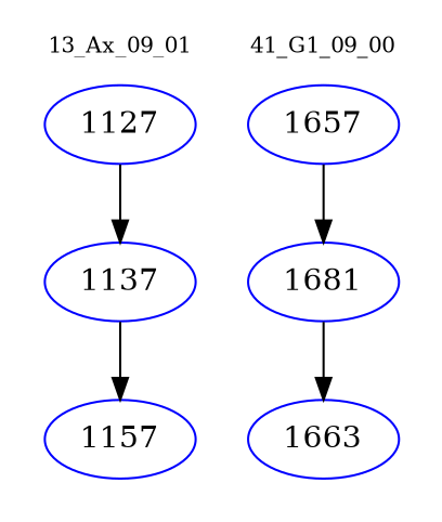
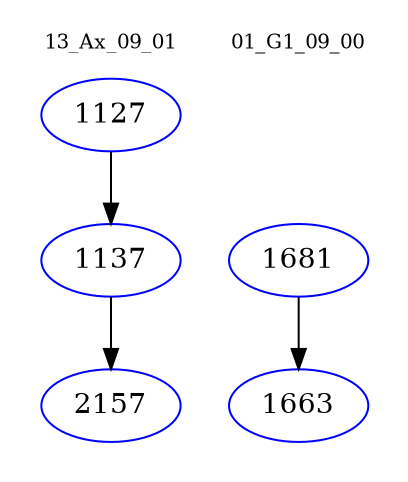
  digraph {
    node [color=blue]
    edge [color=black]
    n1 [label=1127]
    n2 [label=1137]
-   n3 [label=1157]
-   n4 [label=1657]
+   n3 [label=2157]
    n5 [label=1663]
    n6 [label=1681]
    subgraph cluster_1 {
      color=white
      fontsize=10
      label="13_Ax_09_01"
      n1
      n2
      n3
    }
    subgraph cluster_2 {
      color=white
      fontsize=10
-     label="41_G1_09_00"
-     n4
+     label="01_G1_09_00"
      n5
      n6
    }
    n1 -> n2
    n2 -> n3
-   n4 -> n6
    n6 -> n5
  }
